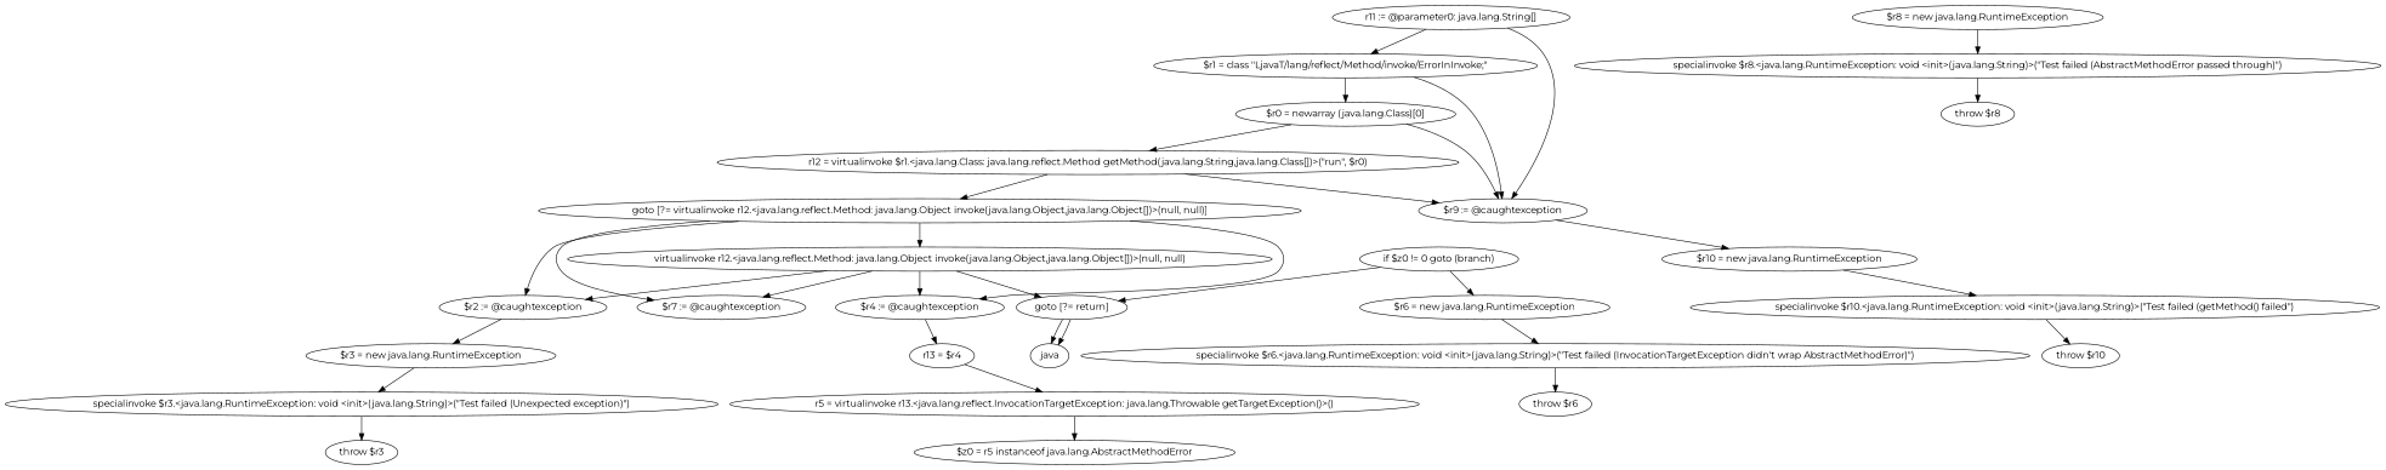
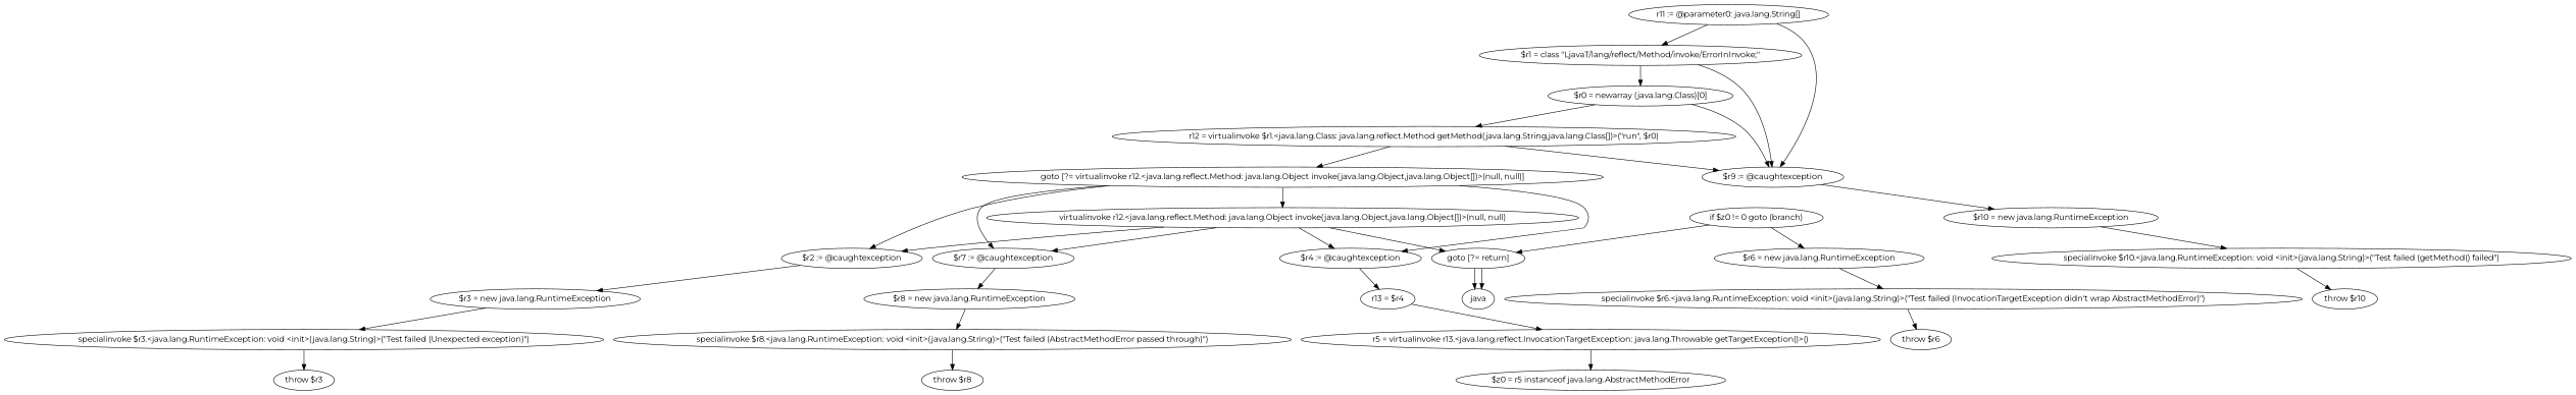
  digraph {
    fontname=Montserrat
    node [fontname=Montserrat]
    edge [fontname=Montserrat]
    "r11 := @parameter0: java.lang.String[]"
    "$r1 = class \"LjavaT/lang/reflect/Method/invoke/ErrorInInvoke;\""
    "$r9 := @caughtexception"
    "$r0 = newarray (java.lang.Class)[0]"
    "$r10 = new java.lang.RuntimeException"
    "r12 = virtualinvoke $r1.<java.lang.Class: java.lang.reflect.Method getMethod(java.lang.String,java.lang.Class[])>(\"run\", $r0)"
    "goto [?= virtualinvoke r12.<java.lang.reflect.Method: java.lang.Object invoke(java.lang.Object,java.lang.Object[])>(null, null)]"
    "virtualinvoke r12.<java.lang.reflect.Method: java.lang.Object invoke(java.lang.Object,java.lang.Object[])>(null, null)"
    "$r7 := @caughtexception"
    "$r4 := @caughtexception"
    "$r2 := @caughtexception"
    "goto [?= return]"
    "$r8 = new java.lang.RuntimeException"
    "r13 = $r4"
    "$r3 = new java.lang.RuntimeException"
    "specialinvoke $r10.<java.lang.RuntimeException: void <init>(java.lang.String)>(\"Test failed (getMethod() failed\")"
    "throw $r10"
    n18 [label=java]
    "specialinvoke $r8.<java.lang.RuntimeException: void <init>(java.lang.String)>(\"Test failed (AbstractMethodError passed through)\")"
    "throw $r8"
    "r5 = virtualinvoke r13.<java.lang.reflect.InvocationTargetException: java.lang.Throwable getTargetException()>()"
    "$z0 = r5 instanceof java.lang.AbstractMethodError"
    "if $z0 != 0 goto (branch)"
    "$r6 = new java.lang.RuntimeException"
    "specialinvoke $r6.<java.lang.RuntimeException: void <init>(java.lang.String)>(\"Test failed (InvocationTargetException didn\'t wrap AbstractMethodError)\")"
    "throw $r6"
    "specialinvoke $r3.<java.lang.RuntimeException: void <init>(java.lang.String)>(\"Test failed (Unexpected exception)\")"
    "throw $r3"
    "r11 := @parameter0: java.lang.String[]" -> "$r1 = class \"LjavaT/lang/reflect/Method/invoke/ErrorInInvoke;\""
    "r11 := @parameter0: java.lang.String[]" -> "$r9 := @caughtexception"
    "$r1 = class \"LjavaT/lang/reflect/Method/invoke/ErrorInInvoke;\"" -> "$r9 := @caughtexception"
    "$r1 = class \"LjavaT/lang/reflect/Method/invoke/ErrorInInvoke;\"" -> "$r0 = newarray (java.lang.Class)[0]"
    "$r9 := @caughtexception" -> "$r10 = new java.lang.RuntimeException"
    "$r0 = newarray (java.lang.Class)[0]" -> "$r9 := @caughtexception"
    "$r0 = newarray (java.lang.Class)[0]" -> "r12 = virtualinvoke $r1.<java.lang.Class: java.lang.reflect.Method getMethod(java.lang.String,java.lang.Class[])>(\"run\", $r0)"
    "$r10 = new java.lang.RuntimeException" -> "specialinvoke $r10.<java.lang.RuntimeException: void <init>(java.lang.String)>(\"Test failed (getMethod() failed\")"
    "r12 = virtualinvoke $r1.<java.lang.Class: java.lang.reflect.Method getMethod(java.lang.String,java.lang.Class[])>(\"run\", $r0)" -> "$r9 := @caughtexception"
    "r12 = virtualinvoke $r1.<java.lang.Class: java.lang.reflect.Method getMethod(java.lang.String,java.lang.Class[])>(\"run\", $r0)" -> "goto [?= virtualinvoke r12.<java.lang.reflect.Method: java.lang.Object invoke(java.lang.Object,java.lang.Object[])>(null, null)]"
    "goto [?= virtualinvoke r12.<java.lang.reflect.Method: java.lang.Object invoke(java.lang.Object,java.lang.Object[])>(null, null)]" -> "virtualinvoke r12.<java.lang.reflect.Method: java.lang.Object invoke(java.lang.Object,java.lang.Object[])>(null, null)"
    "goto [?= virtualinvoke r12.<java.lang.reflect.Method: java.lang.Object invoke(java.lang.Object,java.lang.Object[])>(null, null)]" -> "$r7 := @caughtexception"
    "goto [?= virtualinvoke r12.<java.lang.reflect.Method: java.lang.Object invoke(java.lang.Object,java.lang.Object[])>(null, null)]" -> "$r4 := @caughtexception"
    "goto [?= virtualinvoke r12.<java.lang.reflect.Method: java.lang.Object invoke(java.lang.Object,java.lang.Object[])>(null, null)]" -> "$r2 := @caughtexception"
    "virtualinvoke r12.<java.lang.reflect.Method: java.lang.Object invoke(java.lang.Object,java.lang.Object[])>(null, null)" -> "$r7 := @caughtexception"
    "virtualinvoke r12.<java.lang.reflect.Method: java.lang.Object invoke(java.lang.Object,java.lang.Object[])>(null, null)" -> "$r4 := @caughtexception"
    "virtualinvoke r12.<java.lang.reflect.Method: java.lang.Object invoke(java.lang.Object,java.lang.Object[])>(null, null)" -> "$r2 := @caughtexception"
    "virtualinvoke r12.<java.lang.reflect.Method: java.lang.Object invoke(java.lang.Object,java.lang.Object[])>(null, null)" -> "goto [?= return]"
+   "$r7 := @caughtexception" -> "$r8 = new java.lang.RuntimeException"
    "$r4 := @caughtexception" -> "r13 = $r4"
    "$r2 := @caughtexception" -> "$r3 = new java.lang.RuntimeException"
    "goto [?= return]" -> n18
    "goto [?= return]" -> n18
    "$r8 = new java.lang.RuntimeException" -> "specialinvoke $r8.<java.lang.RuntimeException: void <init>(java.lang.String)>(\"Test failed (AbstractMethodError passed through)\")"
    "r13 = $r4" -> "r5 = virtualinvoke r13.<java.lang.reflect.InvocationTargetException: java.lang.Throwable getTargetException()>()"
    "$r3 = new java.lang.RuntimeException" -> "specialinvoke $r3.<java.lang.RuntimeException: void <init>(java.lang.String)>(\"Test failed (Unexpected exception)\")"
    "specialinvoke $r10.<java.lang.RuntimeException: void <init>(java.lang.String)>(\"Test failed (getMethod() failed\")" -> "throw $r10"
    "specialinvoke $r8.<java.lang.RuntimeException: void <init>(java.lang.String)>(\"Test failed (AbstractMethodError passed through)\")" -> "throw $r8"
    "r5 = virtualinvoke r13.<java.lang.reflect.InvocationTargetException: java.lang.Throwable getTargetException()>()" -> "$z0 = r5 instanceof java.lang.AbstractMethodError"
    "if $z0 != 0 goto (branch)" -> "goto [?= return]"
    "if $z0 != 0 goto (branch)" -> "$r6 = new java.lang.RuntimeException"
    "$r6 = new java.lang.RuntimeException" -> "specialinvoke $r6.<java.lang.RuntimeException: void <init>(java.lang.String)>(\"Test failed (InvocationTargetException didn\'t wrap AbstractMethodError)\")"
    "specialinvoke $r6.<java.lang.RuntimeException: void <init>(java.lang.String)>(\"Test failed (InvocationTargetException didn\'t wrap AbstractMethodError)\")" -> "throw $r6"
    "specialinvoke $r3.<java.lang.RuntimeException: void <init>(java.lang.String)>(\"Test failed (Unexpected exception)\")" -> "throw $r3"
  }
